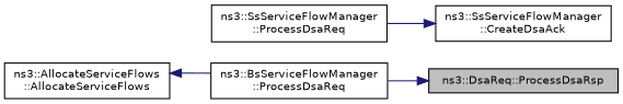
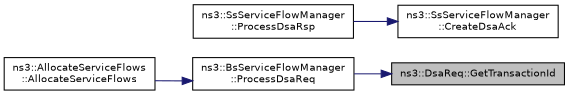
  digraph {
    rankdir=RL
    node [color=black fillcolor=white fontname=Helvetica fontsize=10 shape=record style=filled]
    edge [color=midnightblue dir=back fontname=Helvetica fontsize=10 labelfontname=Helvetica labelfontsize=10 style=solid]
-   n1 [fillcolor=grey75 fontcolor=black height=0.2 label="ns3::DsaReq::ProcessDsaRsp" width=0.4]
+   n1 [fillcolor=grey75 fontcolor=black height=0.2 label="ns3::DsaReq::GetTransactionId" width=0.4]
    n2 [height=0.2 label="ns3::BsServiceFlowManager\l::ProcessDsaReq" width=0.4]
    n3 [height=0.2 label="ns3::SsServiceFlowManager\l::CreateDsaAck" width=0.4]
-   n4 [height=0.2 label="ns3::SsServiceFlowManager\l::ProcessDsaReq" width=0.4]
+   n4 [height=0.2 label="ns3::SsServiceFlowManager\l::ProcessDsaRsp" width=0.4]
    n5 [height=0.2 label="ns3::AllocateServiceFlows\l::AllocateServiceFlows" width=0.4]
    n1 -> n2
-   n5 -> n2
+   n2 -> n5
    n3 -> n4
  }
